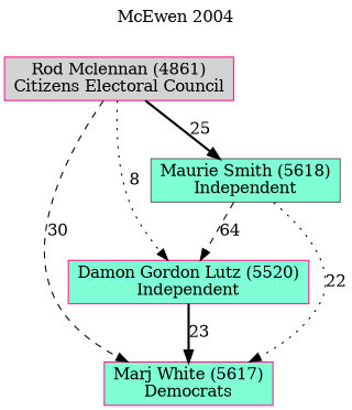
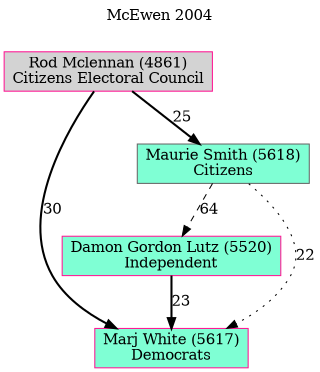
  digraph {
    label="McEwen 2004"
    labelloc=t
    mclimit=10
    node [color=deeppink fillcolor=aquamarine shape=box style=filled]
    edge [style=bold]
    n1 [label="Marj White (5617)\nDemocrats"]
    n2 [label="Damon Gordon Lutz (5520)\nIndependent"]
-   n3 [color=gray40 label="Maurie Smith (5618)\nIndependent"]
+   n3 [color=gray40 label="Maurie Smith (5618)\nCitizens"]
    n4 [fillcolor=lightgrey label="Rod Mclennan (4861)\nCitizens Electoral Council"]
    n2 -> n1 [label=23]
    n3 -> n1 [label=22 style=dotted]
    n3 -> n2 [label=64 style=dashed]
-   n4 -> n1 [label=30 style=dashed]
-   n4 -> n2 [label=8 style=dotted]
+   n4 -> n1 [label=30]
    n4 -> n3 [label=25]
  }
